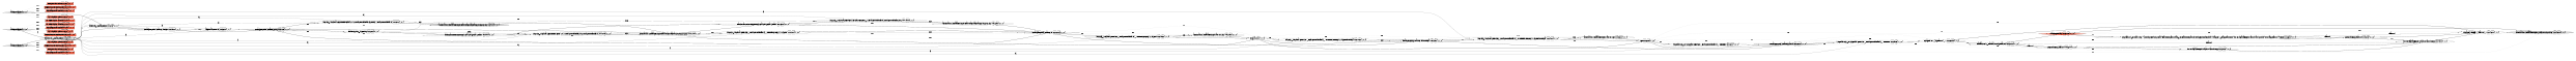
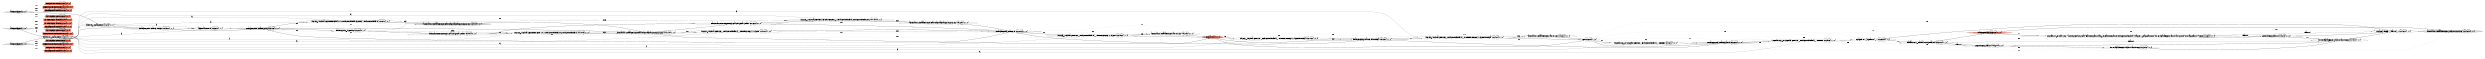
  digraph {
    rankdir=LR
    node [fillcolor=white shape=ellipse style=filled]
    edge [style=bold]
    n1 [fillcolor=lightgray label="actionList.add(new SQLDatabasePersistAction(ExasolMessages.manager_assign_priority_group,script))@@@9@@@['1', '0', '1']"]
    n2 [label="actionList.add(new SQLDatabasePersistAction(ExasolMessages.manager_assign_priority_group,script))@@@11@@@['1', '1', '0']"]
    n3 [label="String script = String.format(\"ALTER USER \" + DBUtils.getQuotedIdentifier(obj) + \" IDENTIFIED AT LDAP AS '%s'\",obj.getDn())@@@19@@@['1', '1', '0']"]
    n4 [label="String script = String.format(\"ALTER USER \" + DBUtils.getQuotedIdentifier(obj) + \" IDENTIFIED AT LDAP AS '%s'\",obj.getDn())@@@12@@@['1', '0', '0']"]
-   n5 [label="return@@@21@@@['1', '1', '0']"]
+   n5 [fillcolor=tomato label="return@@@21@@@['1', '1', '0']"]
    n6 [label="ExasolConstants.CONSUMER_GROUP_CLASS.equals(priority.getClass().getName())@@@13@@@['0', '1', '0']" shape=diamond]
    n7 [label="command.getProperties().containsKey(\"dn\")@@@18@@@['1', '1', '0']" shape=diamond]
    n8 [fillcolor=lightgray label="addObjectModifyActions['1', '0', '0']" shape=diamond]
    n9 [fillcolor=tomato label="List<DBEPersistAction> actionList@@@2@@@['1', '0', '0']" shape=box]
    n10 [fillcolor=tomato label="ObjectChangeCommand command@@@2@@@['1', '0', '0']" shape=box]
    n11 [fillcolor=tomato label="Map<String,Object> options@@@2@@@['1', '0', '0']" shape=box]
    n12 [label="ExasolUser obj = command.getObject()@@@3@@@['1', '1', '0']"]
    n13 [fillcolor=tomato label="DBCExecutionContext executionContext@@@2@@@['1', '0', '0']" shape=box]
    n14 [fillcolor=tomato label="List<DBEPersistAction> actionList@@@2@@@['1', '1', '1']" shape=box]
    n15 [label="String script = String.format(\"GRANT PRIORITY GROUP %s to %s\",DBUtils.getQuotedIdentifier(obj.getPriority()),DBUtils.getQuotedIdentifier(obj))@@@8@@@['1', '0', '1']"]
    n16 [label="StringBuilder script = new StringBuilder(\"ALTER USER \" + DBUtils.getQuotedIdentifier(obj) + \" IDENTIFIED \")@@@22@@@['1', '0', '0']"]
    n17 [label="String script = String.format(\"ALTER USER %s SET CONSUMER_GROUP = %s\",DBUtils.getQuotedIdentifier(obj),DBUtils.getQuotedIdentifier(priority))@@@14@@@['0', '1', '0']"]
    n18 [label="actionList.add(Comment(obj))@@@5@@@['1', '1', '1']"]
    n19 [label="String script = String.format(\"GRANT PRIORITY GROUP %s to %s\",DBUtils.getQuotedIdentifier(priority),DBUtils.getQuotedIdentifier(obj))@@@10@@@['0', '1', '0']"]
    n20 [label="StringBuilder script = new StringBuilder(\"ALTER USER \" + DBUtils.getQuotedIdentifier(obj) + \" IDENTIFIED \")@@@29@@@['1', '1', '0']"]
    n21 [label="ExasolRole obj = command.getObject()@@@3@@@['0', '0', '1']"]
    n22 [label="String script = String.format(\"ALTER USER \" + DBUtils.getQuotedIdentifier(obj) + \" BY KERBEROS PRINCIPAL '%s'\",obj.getKerberosPrincipal())@@@17@@@['1', '0', '0']"]
    n23 [label="command.getProperties().containsKey(\"description\")@@@4@@@['1', '1', '1']" shape=diamond]
    n24 [label="String script = String.format(\"ALTER USER \" + DBUtils.getQuotedIdentifier(obj) + \" BY KERBEROS PRINCIPAL '%s'\",obj.getKerberosPrincipal())@@@24@@@['1', '1', '0']"]
    n25 [label="actionList.add(new SQLDatabasePersistAction(\"alter user\",script))@@@20@@@['0', '1', '0']"]
    n26 [label="return@@@26@@@['1', '1', '0']"]
    n27 [label="command.getProperties().containsKey(\"kerberosPrincipal\")@@@23@@@['1', '1', '0']" shape=diamond]
    n28 [label="actionList.add(new SQLDatabasePersistAction(ExasolMessages.manager_assign_priority_group,script))@@@15@@@['0', '1', '0']"]
    n29 [fillcolor=lightgray label="command.getProperties().containsKey(\"priority\")@@@7@@@['1', '1', '1']" shape=diamond]
    n30 [label="ExasolConstants.PRIORITY_GROUP_CLASS.equals(priority.getClass().getName())@@@9@@@['0', '1', '0']" shape=diamond]
    n31 [label="ExasolPriority priority = obj.getPriority()@@@8@@@['0', '1', '0']"]
    n32 [fillcolor=lightgray label="command.getProperties().containsKey(\"password\")@@@28@@@['1', '1', '0']" shape=diamond]
    n33 [label="script.append(\" BY \"\" + obj.getPassword() + \"\" \")@@@30@@@['1', '1', '0']"]
    n34 [label="ExasolDataSource ds = (ExasolDataSource)obj.getDataSource()@@@31@@@['1', '1', '0']"]
    n35 [fillcolor=lightgray label="actionList.add(new SQLDatabasePersistAction(\"Modify User\",script.toString()))@@@48@@@['0', '1', '0']"]
    n36 [fillcolor=tomato label="!ds.hasAlterUserPrivilege()@@@32@@@['0', '1', '0']" shape=diamond]
    n37 [fillcolor=tomato label="Map<String,Object> options@@@2@@@['0', '1', '0']" shape=box]
    n38 [label="script.append(\" REPLACE \"\" + oldPassword + \"\"\")@@@46@@@['1', '1', '0']"]
    n39 [label="CommonUtils.isEmpty(oldPassword)@@@36@@@['1', '0', '0']" shape=diamond]
    n40 [label="throw new IllegalStateException(\"Old password can not be empty\")@@@44@@@['1', '1', '0']"]
    n41 [label="throw new IllegalStateException(\"Old password can not be empty\")@@@37@@@['1', '0', '0']"]
    n42 [label="String oldPassword = new UITask<String>(){@Override protected String runTask(){ExasolUserQueryPassword dialog = new ExasolUserQueryPassword(UIUtils.getActiveWorkbenchShell())if (dialog.open() != IDialogConstants.OK_ID) {throw new IllegalStateException(\"Password has to be provided\")}return dialog.getPassword()}}.execute()@@@33@@@['0', '1', '0']"]
    n43 [label="CommonUtils.isEmpty(oldPassword)@@@43@@@['0', '1', '0']" shape=diamond]
    n44 [fillcolor=tomato label="DBCExecutionContext executionContext@@@2@@@['0', '0', '1']" shape=box]
    n45 [fillcolor=tomato label="DBCExecutionContext executionContext@@@2@@@['0', '1', '0']" shape=box]
    n46 [fillcolor=tomato label="ObjectChangeCommand command@@@2@@@['0', '0', '1']" shape=box]
    n47 [fillcolor=lightgray label="addObjectModifyActions['0', '0', '1']" shape=diamond]
    n48 [fillcolor=tomato label="Map<String,Object> options@@@2@@@['0', '0', '1']" shape=box]
    n49 [fillcolor=tomato label="DBRProgressMonitor monitor@@@2@@@['0', '0', '1']" shape=box]
    n50 [label="actionList.add(new SQLDatabasePersistAction(\"alter user\",script))@@@25@@@['0', '1', '0']"]
    n51 [fillcolor=lightgray label="addObjectModifyActions['0', '1', '0']" shape=diamond]
    n52 [fillcolor=tomato label="DBRProgressMonitor monitor@@@2@@@['0', '1', '0']" shape=box]
    n53 [fillcolor=tomato label="ObjectChangeCommand command@@@2@@@['0', '1', '0']" shape=box]
    n1 -> n2
    n2 -> n3 [label=true style=dotted]
    n2 -> n4
    n2 -> n4 [label=true style=dotted]
    n2 -> n5
    n2 -> n6
    n2 -> n7 [label=true style=dotted]
    n3 -> n5
    n3 -> n25
    n3 -> n25 [label=script style=solid]
    n4 -> n7
    n4 -> n7 [label=script style=solid]
    n5 -> n22 [label=true style=dotted]
    n5 -> n22
    n5 -> n24 [label=true style=dotted]
    n5 -> n26
    n5 -> n27 [label=true style=dotted]
    n5 -> n27
    n6 -> n7
    n6 -> n17 [label=true style=dotted]
    n6 -> n17
    n6 -> n28 [label=true style=dotted]
    n7 -> n3 [label=true style=dotted]
    n7 -> n3
    n7 -> n5 [label=true style=dotted]
    n7 -> n25 [label=true style=dotted]
    n7 -> n27
    n8 -> n9 [label=true style=dotted]
    n8 -> n10 [label=true style=dotted]
    n8 -> n11 [label=true style=dotted]
    n8 -> n12
    n8 -> n13 [label=obj style=dotted]
    n8 -> n14 [label=true style=dotted]
    n12 -> n3 [label=obj style=solid]
    n12 -> n4 [label=obj style=solid]
    n12 -> n15 [label=obj style=solid]
    n12 -> n16 [label=obj style=solid]
    n12 -> n17 [label=obj style=solid]
    n12 -> n18 [label=obj style=solid]
    n12 -> n19 [label=obj style=solid]
    n12 -> n20 [label=obj style=solid]
    n12 -> n21 [label=0 style=dashed]
    n12 -> n22 [label=obj style=solid]
    n12 -> n23
    n12 -> n24 [label=obj style=solid]
    n15 -> n1
    n15 -> n1 [label=script style=solid]
    n16 -> n32
    n17 -> n28
    n17 -> n28 [label=script style=solid]
    n18 -> n29
    n19 -> n2
    n19 -> n2 [label=script style=solid]
    n20 -> n33
    n21 -> n15 [label=obj style=solid]
    n21 -> n18 [label=obj style=solid]
    n21 -> n23
    n22 -> n27
    n22 -> n27 [label=script style=solid]
    n23 -> n18 [label=true style=dotted]
    n23 -> n18
    n23 -> n29
    n24 -> n26
    n24 -> n50 [label=script style=solid]
    n24 -> n50
    n25 -> n5
    n26 -> n16 [label=true style=dotted]
    n26 -> n16
    n26 -> n20 [label=true style=dotted]
    n26 -> n32 [label=true style=dotted]
    n26 -> n32
    n26 -> n33 [label=true style=dotted]
    n26 -> n38 [label=true style=dotted]
    n27 -> n24
    n27 -> n24 [label=true style=dotted]
    n27 -> n26 [label=true style=dotted]
    n27 -> n32
    n27 -> n50 [label=true style=dotted]
    n28 -> n7
    n29 -> n1 [label=true style=dotted]
    n29 -> n2
    n29 -> n6 [label=true style=dotted]
    n29 -> n7
    n29 -> n15
    n29 -> n15 [label=true style=dotted]
    n29 -> n30 [label=true style=dotted]
    n29 -> n31 [label=true style=dotted]
    n29 -> n31
    n30 -> n2 [label=true style=dotted]
    n30 -> n6
    n30 -> n19
    n30 -> n19 [label=true style=dotted]
    n31 -> n17 [label=priority style=solid]
    n31 -> n19 [label=priority style=solid]
    n31 -> n30
    n32 -> n20
    n32 -> n20 [label=true style=dotted]
    n32 -> n33 [label=true style=dotted]
    n32 -> n34 [label=true style=dotted]
    n32 -> n35 [label=true style=dotted]
    n32 -> n36 [label=true style=dotted]
    n33 -> n34 [label=true style=dotted]
    n33 -> n34
    n33 -> n38
    n33 -> n39 [label=true style=dotted]
    n33 -> n40 [label=true style=dotted]
    n34 -> n36
    n34 -> n39 [label=oldPassword style=solid]
    n34 -> n39
    n34 -> n40 [label=oldPassword style=solid]
    n36 -> n35
    n36 -> n38 [label=true style=dotted]
    n36 -> n42 [label=true style=dotted]
    n36 -> n42
    n36 -> n43 [label=true style=dotted]
    n38 -> n35
    n39 -> n40
    n39 -> n41 [label=true style=dotted]
    n39 -> n41
    n40 -> n38
    n41 -> n40
    n42 -> n38 [label=oldPassword style=solid]
    n42 -> n43
    n42 -> n43 [label=oldPassword style=solid]
    n43 -> n38
    n43 -> n40
    n43 -> n40 [label=true style=dotted]
    n47 -> n14 [label=true style=dotted]
    n47 -> n21
    n47 -> n44 [label=true style=dotted]
    n47 -> n46 [label=true style=dotted]
    n47 -> n48 [label=true style=dotted]
    n47 -> n49 [label=true style=dotted]
    n50 -> n26
    n51 -> n12
    n51 -> n37 [label=true style=dotted]
    n51 -> n45 [label=true style=dotted]
    n51 -> n52 [label=true style=dotted]
    n51 -> n53 [label=true style=dotted]
  }
